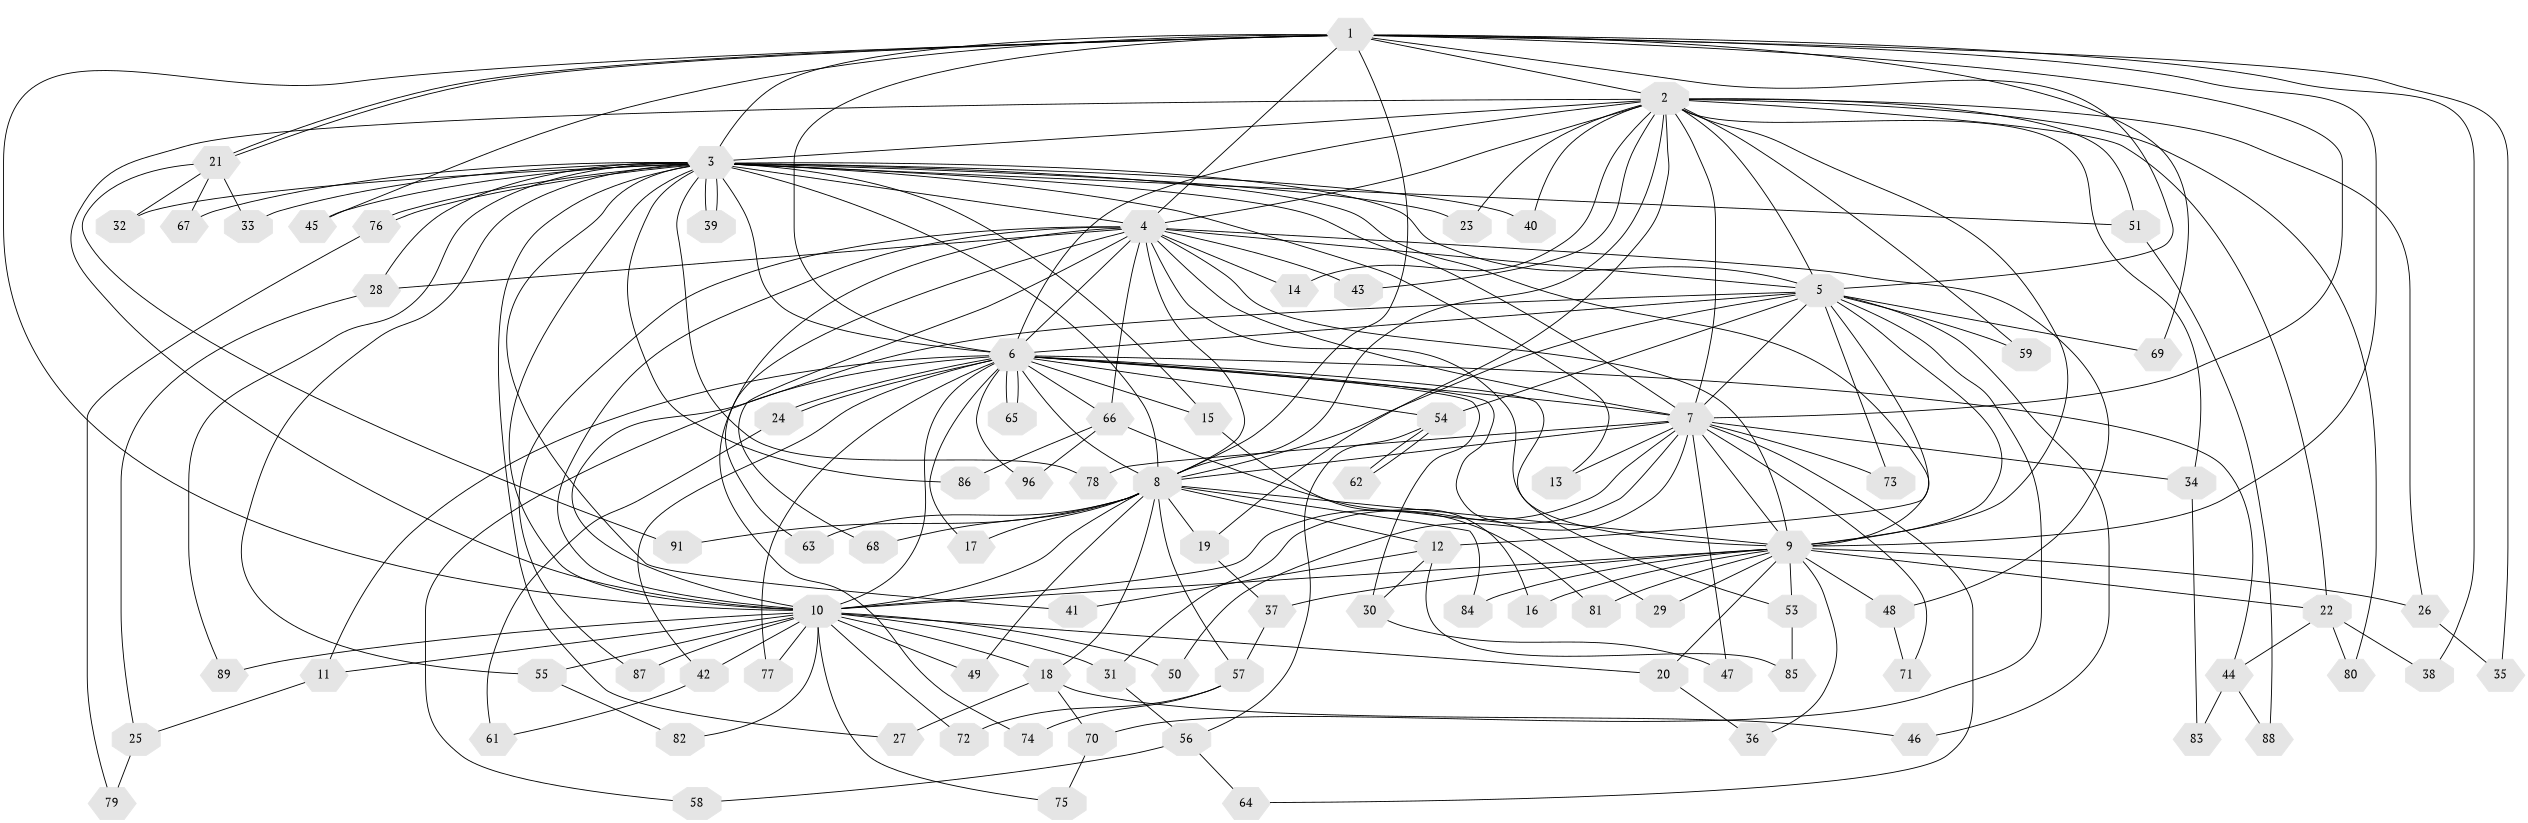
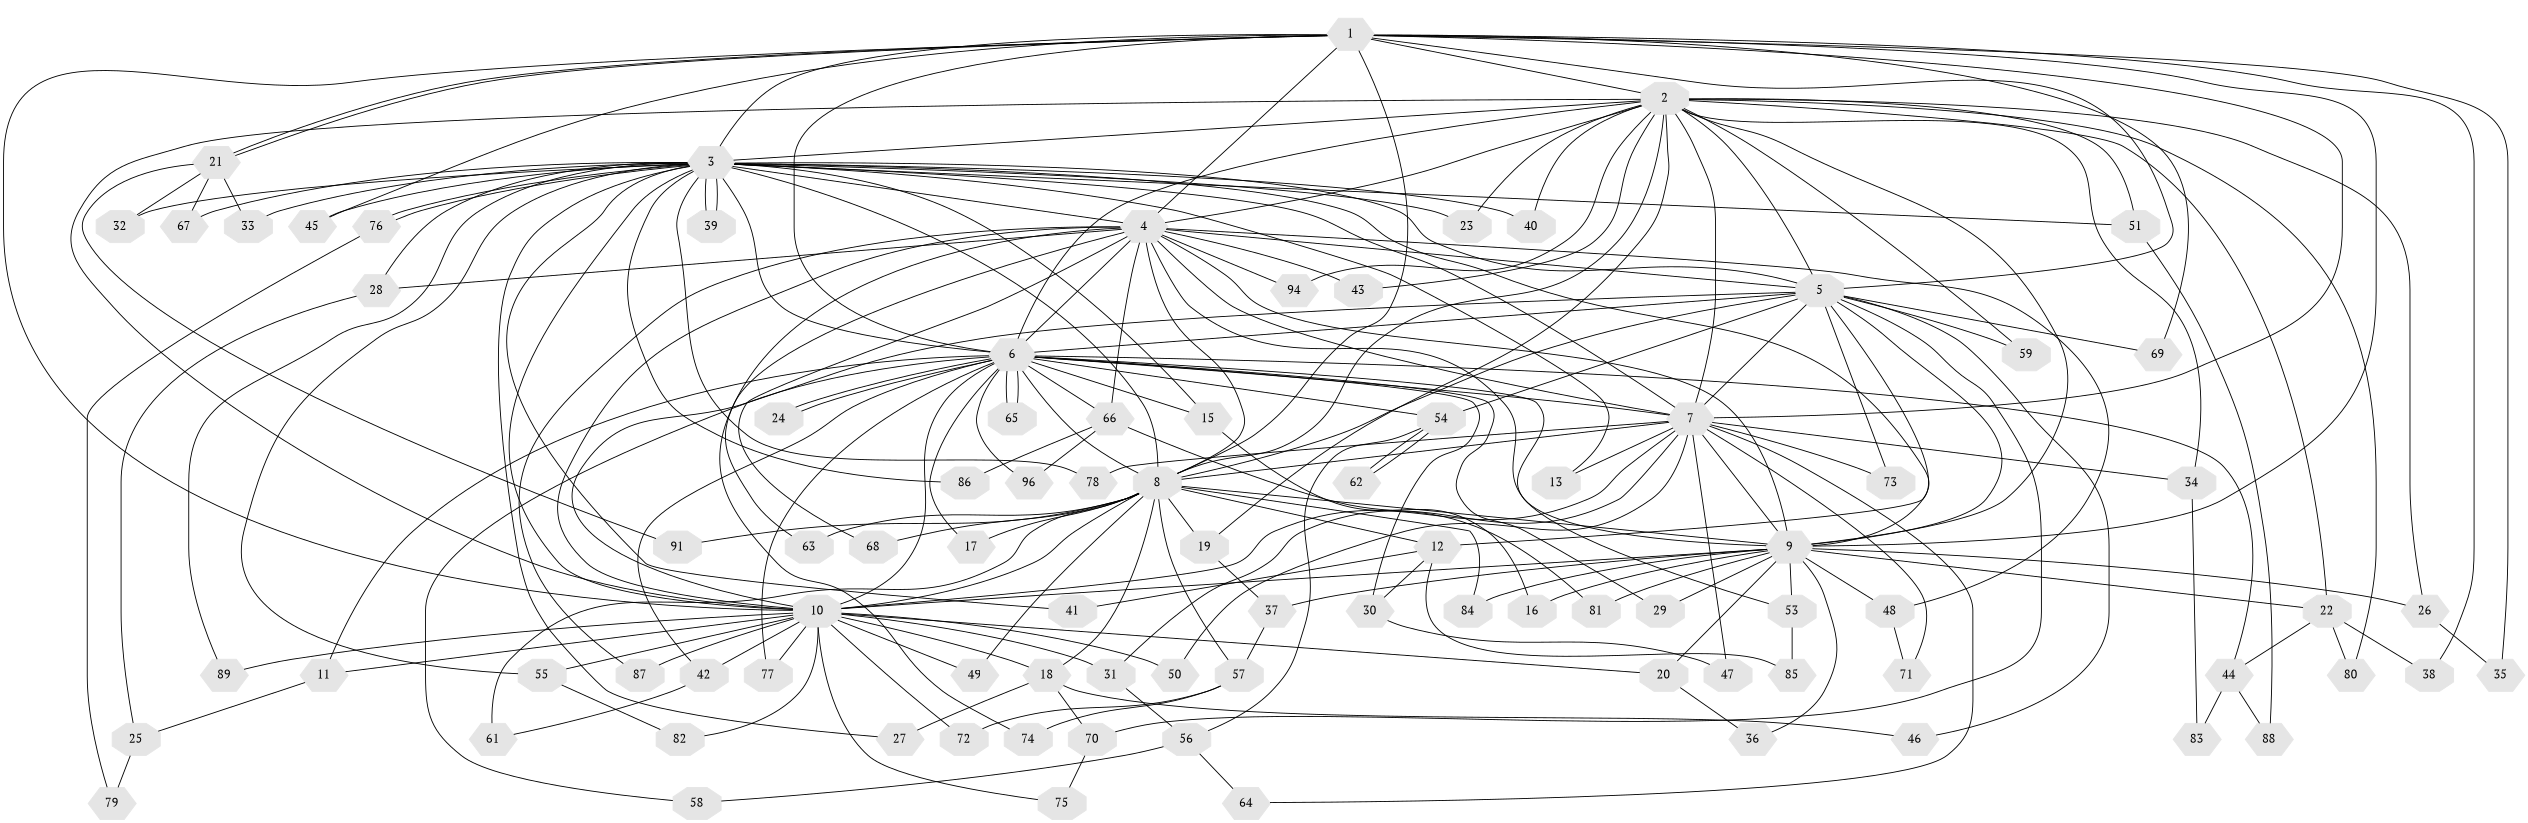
  graph {
    fontname="PT Serif"
    node [color=gray90 fontname="PT Serif" shape=octagon style=filled]
    edge [fontname="PT Serif"]
    1 [shape=hexagon]
    2
    3 [shape=hexagon]
    4 [shape=hexagon]
    5
    6 [shape=hexagon]
    7 [shape=hexagon]
    8
    9 [shape=hexagon]
    10
    21 [shape=hexagon]
    35 [shape=hexagon]
    38
    45 [shape=hexagon]
    69 [shape=hexagon]
-   14 [shape=hexagon]
+   14 [shape=hexagon label=94]
    19
    22
    23
    26 [shape=hexagon]
    34
    40
    43
    51
    59
    80 [shape=hexagon]
    13
    15 [shape=hexagon]
    27 [shape=hexagon]
    28 [shape=hexagon]
    32
    33
    39
    41
    55
    67 [shape=hexagon]
    76 [shape=hexagon]
    78 [shape=hexagon]
    86
    89 [shape=hexagon]
    48
    53
    63
    66 [shape=hexagon]
    68
    74
    87
    12 [shape=hexagon]
    46 [shape=hexagon]
    54
    70
    73
    11 [shape=hexagon]
    17 [shape=hexagon]
    24
    29
    30 [shape=hexagon]
    42
    44 [shape=hexagon]
    58
    65
    77
    n63 [label=96 shape=hexagon]
    31
    47
    50 [shape=hexagon]
    64 [shape=hexagon]
    71 [shape=hexagon]
    18 [shape=hexagon]
    49 [shape=hexagon]
    57
    61 [shape=hexagon]
    84
    91
    16
    20
    36 [shape=hexagon]
    37 [shape=hexagon]
    81
    72
    75
    82
    83 [shape=hexagon]
    88 [shape=hexagon]
    25
    79 [shape=hexagon]
    85 [shape=hexagon]
    56
    62 [shape=hexagon]
    1 -- 2
    1 -- 3
    1 -- 4
    1 -- 5
    1 -- 6
    1 -- 7
    1 -- 8
    1 -- 9
    1 -- 10
    1 -- 21
    1 -- 21
    1 -- 35
    1 -- 38
    1 -- 45
    1 -- 69
    2 -- 3
    2 -- 4
    2 -- 5
    2 -- 6
    2 -- 7
    2 -- 8
    2 -- 9
    2 -- 10
    2 -- 14
    2 -- 19
    2 -- 22
    2 -- 23
    2 -- 26
    2 -- 34
    2 -- 40
    2 -- 43
    2 -- 51
    2 -- 59
    2 -- 80
    3 -- 4
    3 -- 5
    3 -- 6
    3 -- 7
    3 -- 8
    3 -- 9
    3 -- 10
    3 -- 45
    3 -- 23
    3 -- 40
    3 -- 51
    3 -- 13
    3 -- 15
    3 -- 27
    3 -- 28
    3 -- 32
    3 -- 33
    3 -- 39
    3 -- 39
    3 -- 41
    3 -- 55
    3 -- 67
    3 -- 76
    3 -- 76
    3 -- 78
    3 -- 86
    3 -- 89
    4 -- 5
    4 -- 6
    4 -- 7
    4 -- 8
    4 -- 9
    4 -- 10
    4 -- 14
    4 -- 43
    4 -- 28
    4 -- 48
    4 -- 53
    4 -- 63
    4 -- 66
    4 -- 68
    4 -- 74
    4 -- 87
    5 -- 6
    5 -- 7
    5 -- 8
    5 -- 9
    5 -- 10
    5 -- 69
    5 -- 59
    5 -- 12
    5 -- 46
    5 -- 54
    5 -- 70
    5 -- 73
    6 -- 7
    6 -- 8
    6 -- 9
    6 -- 10
    6 -- 15
    6 -- 66
    6 -- 54
    6 -- 11
    6 -- 17
    6 -- 24
    6 -- 24
    6 -- 29
    6 -- 30
    6 -- 42
    6 -- 44
    6 -- 58
    6 -- 65
    6 -- 65
    6 -- 77
    6 -- n63
    7 -- 8
    7 -- 9
    7 -- 10
    7 -- 34
    7 -- 13
    7 -- 78
    7 -- 73
    7 -- 31
    7 -- 47
    7 -- 50
    7 -- 64
    7 -- 71
    8 -- 9
    8 -- 10
    8 -- 19
    8 -- 63
    8 -- 68
    8 -- 12
    8 -- 17
    8 -- 18
    8 -- 49
    8 -- 57
-   24 -- 61
+   8 -- 61
    8 -- 84
    8 -- 91
    9 -- 10
    9 -- 22
    9 -- 26
    9 -- 48
    9 -- 53
    9 -- 29
    9 -- 84
    9 -- 16
    9 -- 20
    9 -- 36
    9 -- 37
    9 -- 81
    10 -- 55
    10 -- 89
    10 -- 87
    10 -- 11
    10 -- 42
    10 -- 77
    10 -- 31
    10 -- 50
    10 -- 18
    10 -- 49
    10 -- 20
    10 -- 72
    10 -- 75
    10 -- 82
    21 -- 32
    21 -- 33
    21 -- 67
    21 -- 91
    19 -- 37
    22 -- 38
    22 -- 80
    22 -- 44
    26 -- 35
    34 -- 83
    51 -- 88
    15 -- 16
    28 -- 25
    55 -- 82
    76 -- 79
    48 -- 71
    53 -- 85
    66 -- 86
    66 -- n63
    66 -- 81
    12 -- 41
    12 -- 30
    12 -- 85
    54 -- 56
    54 -- 62
    54 -- 62
    70 -- 75
    11 -- 25
    30 -- 47
    42 -- 61
    44 -- 83
    44 -- 88
    31 -- 56
    18 -- 27
    18 -- 46
    18 -- 70
    57 -- 74
    57 -- 72
    20 -- 36
    37 -- 57
    25 -- 79
    56 -- 58
    56 -- 64
  }
